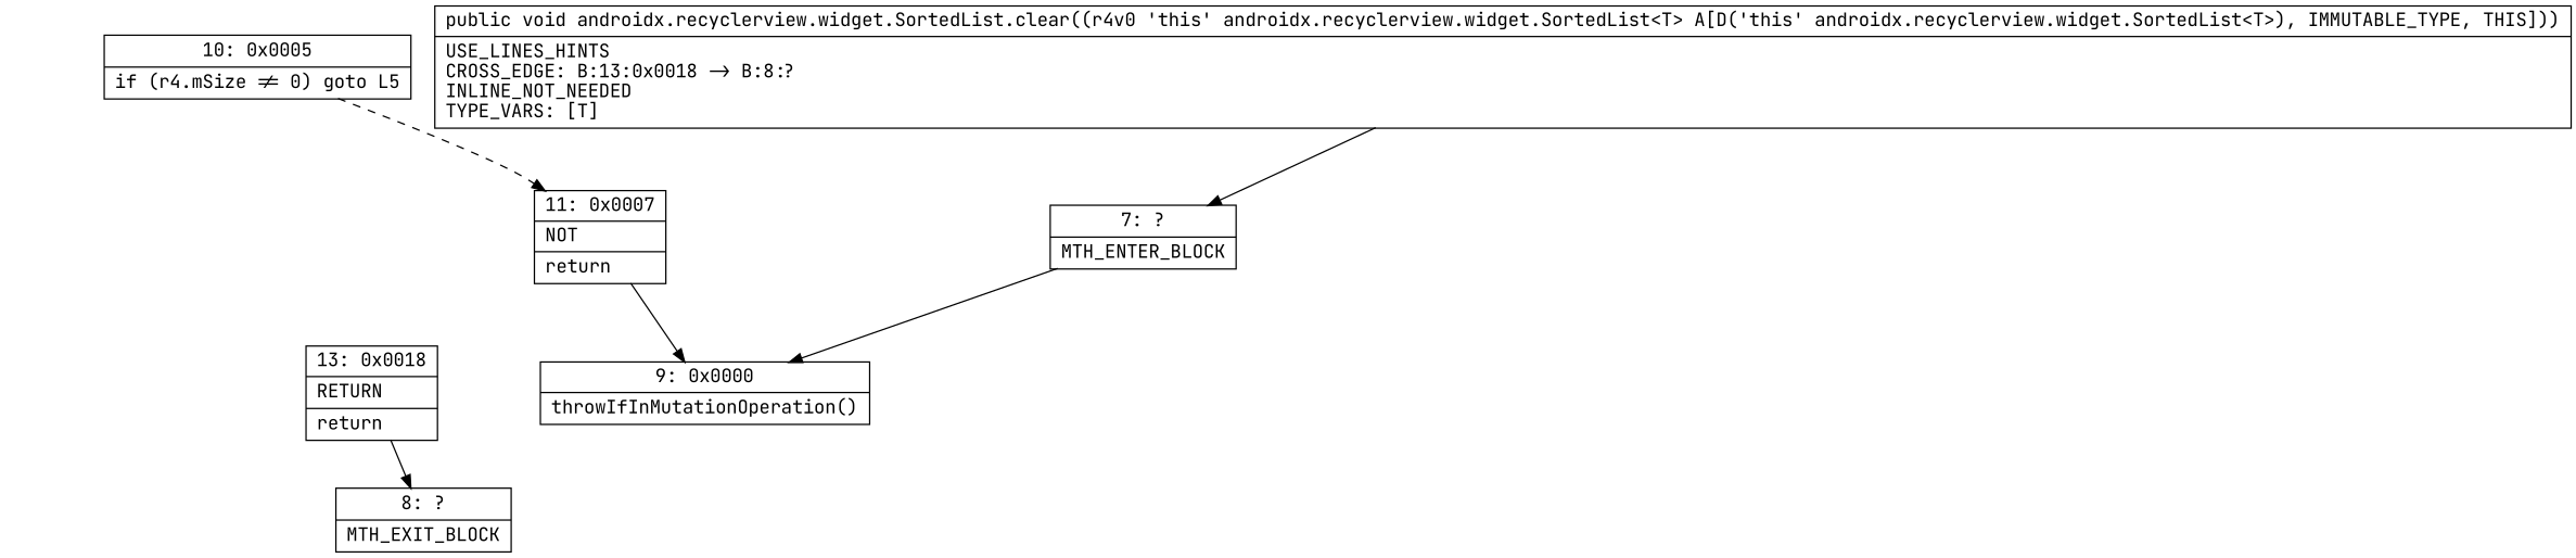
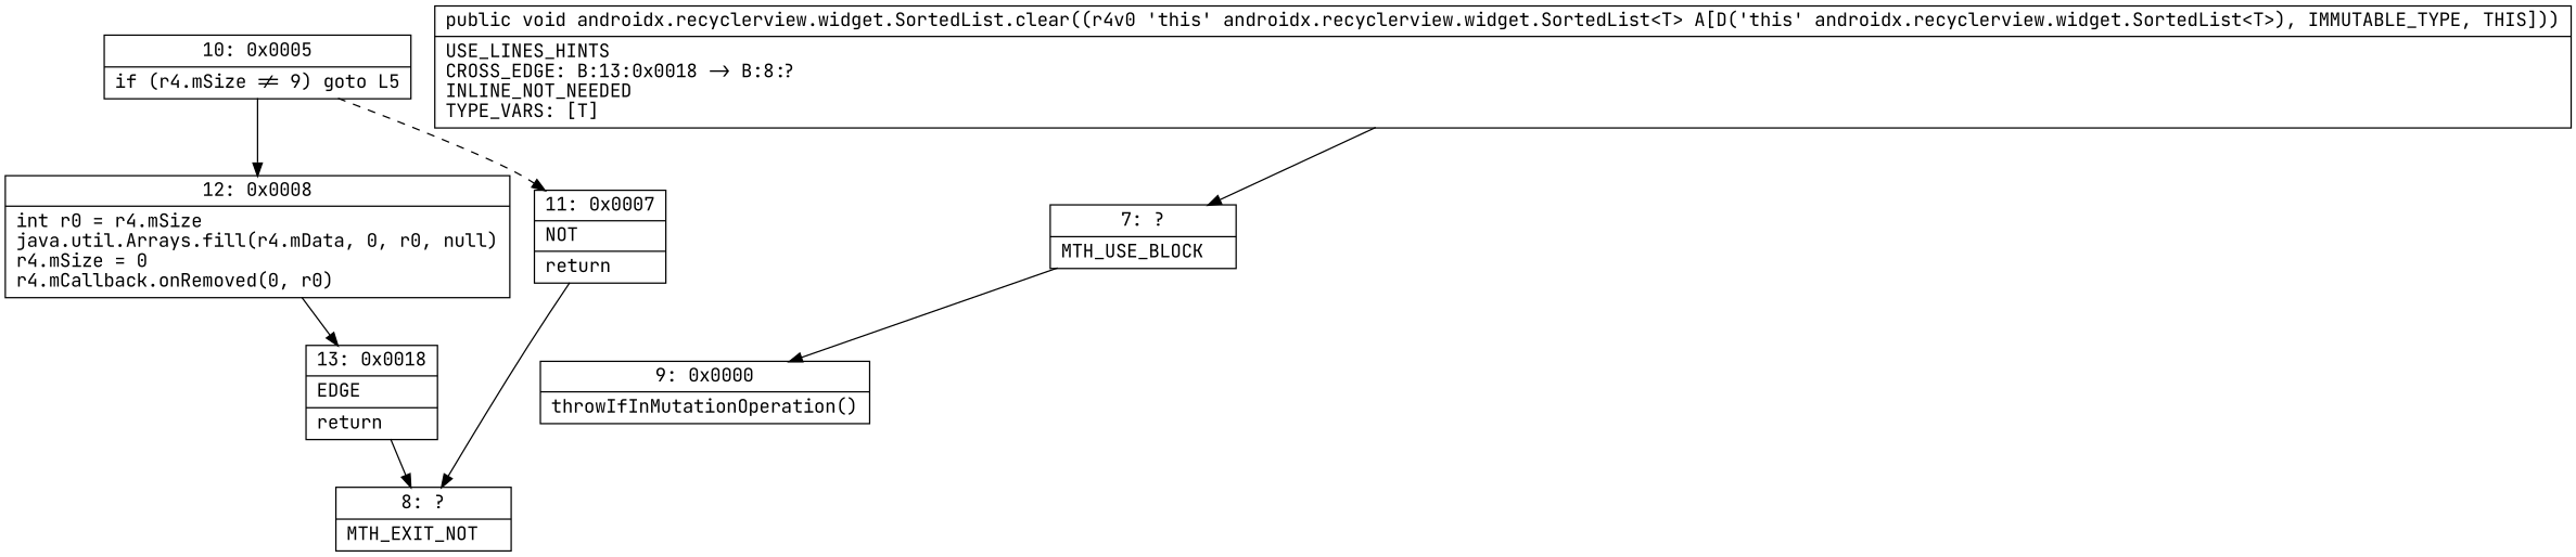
  digraph {
    fontname="JetBrains Mono"
    node [fontname="JetBrains Mono" shape=record]
    edge [fontname="JetBrains Mono"]
-   n1 [label="{7\:\ ?|MTH_ENTER_BLOCK\l}"]
+   n1 [label="{7\:\ ?|MTH_USE_BLOCK\l}"]
    n2 [label="{9\:\ 0x0000|throwIfInMutationOperation()\l}"]
-   n3 [label="{10\:\ 0x0005|if (r4.mSize != 0) goto L5\l}"]
+   n3 [label="{10\:\ 0x0005|if (r4.mSize != 9) goto L5\l}"]
    n4 [label="{11\:\ 0x0007|NOT\l|return\l}"]
-   n6 [label="{8\:\ ?|MTH_EXIT_BLOCK\l}"]
-   n7 [label="{13\:\ 0x0018|RETURN\l|return\l}"]
+   n5 [label="{12\:\ 0x0008|int r0 = r4.mSize\ljava.util.Arrays.fill(r4.mData, 0, r0, null)\lr4.mSize = 0\lr4.mCallback.onRemoved(0, r0)\l}"]
+   n6 [label="{8\:\ ?|MTH_EXIT_NOT\l}"]
+   n7 [label="{13\:\ 0x0018|EDGE\l|return\l}"]
    n8 [label="{public void androidx.recyclerview.widget.SortedList.clear((r4v0 'this' androidx.recyclerview.widget.SortedList\<T\> A[D('this' androidx.recyclerview.widget.SortedList\<T\>), IMMUTABLE_TYPE, THIS]))  | USE_LINES_HINTS\lCROSS_EDGE: B:13:0x0018 \-\> B:8:?\lINLINE_NOT_NEEDED\lTYPE_VARS: [T]\l}"]
    n1 -> n2
    n3 -> n4 [style=dashed]
-   n4 -> n2
+   n3 -> n5
+   n4 -> n6
+   n5 -> n7
    n7 -> n6
    n8 -> n1
  }
